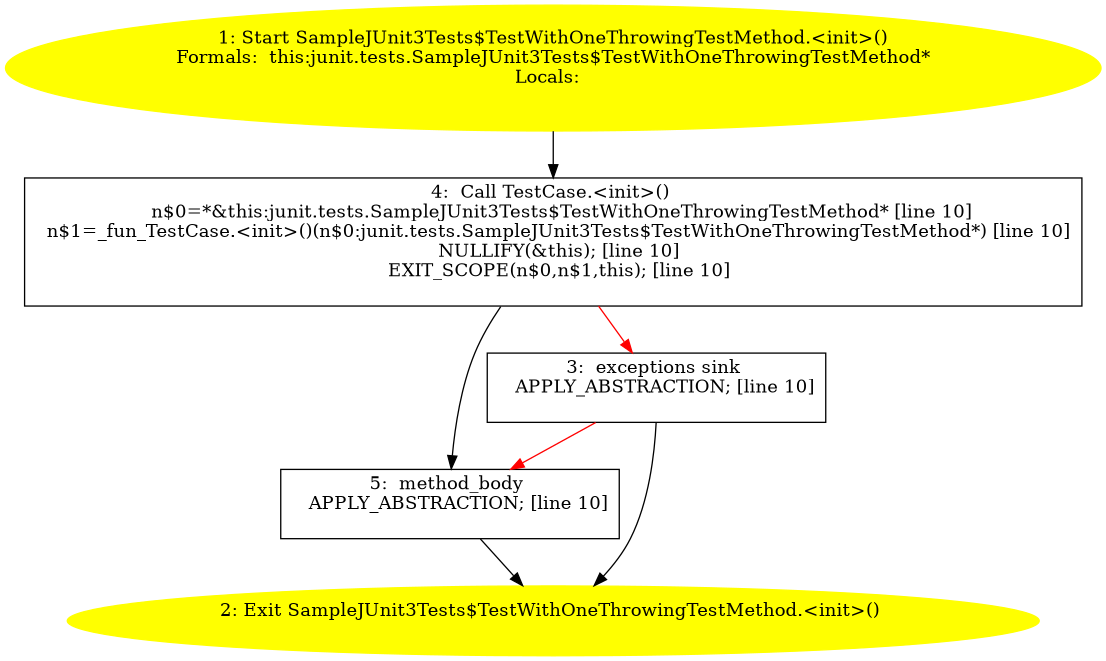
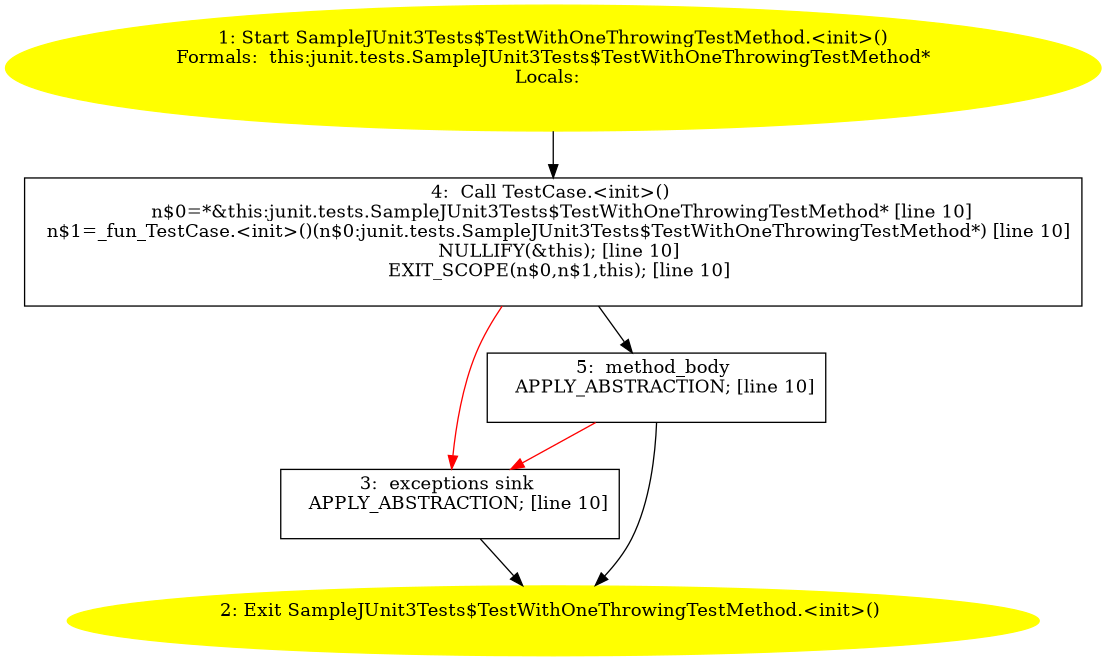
  digraph {
    node [shape=box]
    n1 [color=yellow label="1: Start SampleJUnit3Tests$TestWithOneThrowingTestMethod.<init>()\nFormals:  this:junit.tests.SampleJUnit3Tests$TestWithOneThrowingTestMethod*\nLocals:  \n  " style=filled shape=""]
    n2 [label="4:  Call TestCase.<init>() \n   n$0=*&this:junit.tests.SampleJUnit3Tests$TestWithOneThrowingTestMethod* [line 10]\n  n$1=_fun_TestCase.<init>()(n$0:junit.tests.SampleJUnit3Tests$TestWithOneThrowingTestMethod*) [line 10]\n  NULLIFY(&this); [line 10]\n  EXIT_SCOPE(n$0,n$1,this); [line 10]\n "]
    n3 [label="3:  exceptions sink \n   APPLY_ABSTRACTION; [line 10]\n "]
    n4 [label="5:  method_body \n   APPLY_ABSTRACTION; [line 10]\n "]
    n5 [color=yellow label="2: Exit SampleJUnit3Tests$TestWithOneThrowingTestMethod.<init>() \n  " style=filled shape=""]
    n1 -> n2
    n2 -> n3 [color=red]
    n2 -> n4
    n3 -> n5
-   n3 -> n4 [color=red]
+   n4 -> n3 [color=red]
    n4 -> n5
  }
